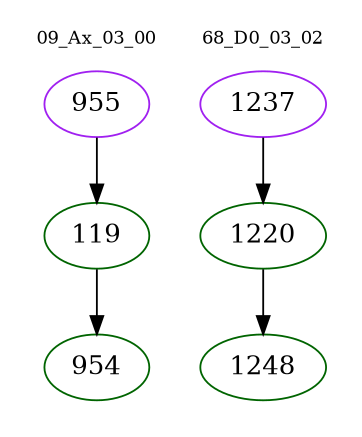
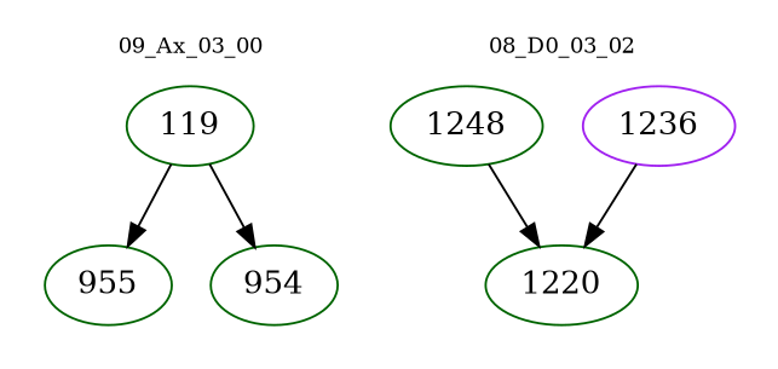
  digraph {
    node [color=darkgreen]
    edge [color=black]
-   n1 [color=purple label=955]
+   n1 [label=955]
    n2 [label=119]
    n3 [label=954]
-   n4 [color=purple label=1237]
+   n4 [color=purple label=1236]
    n5 [label=1220]
    n6 [label=1248]
    subgraph cluster_1 {
      color=white
      fontsize=10
      label="09_Ax_03_00"
      n1
      n2
      n3
    }
    subgraph cluster_2 {
      color=white
      fontsize=10
-     label="68_D0_03_02"
+     label="08_D0_03_02"
      n4
      n5
      n6
    }
-   n1 -> n2
+   n2 -> n1
    n2 -> n3
    n4 -> n5
-   n5 -> n6
+   n6 -> n5
  }
